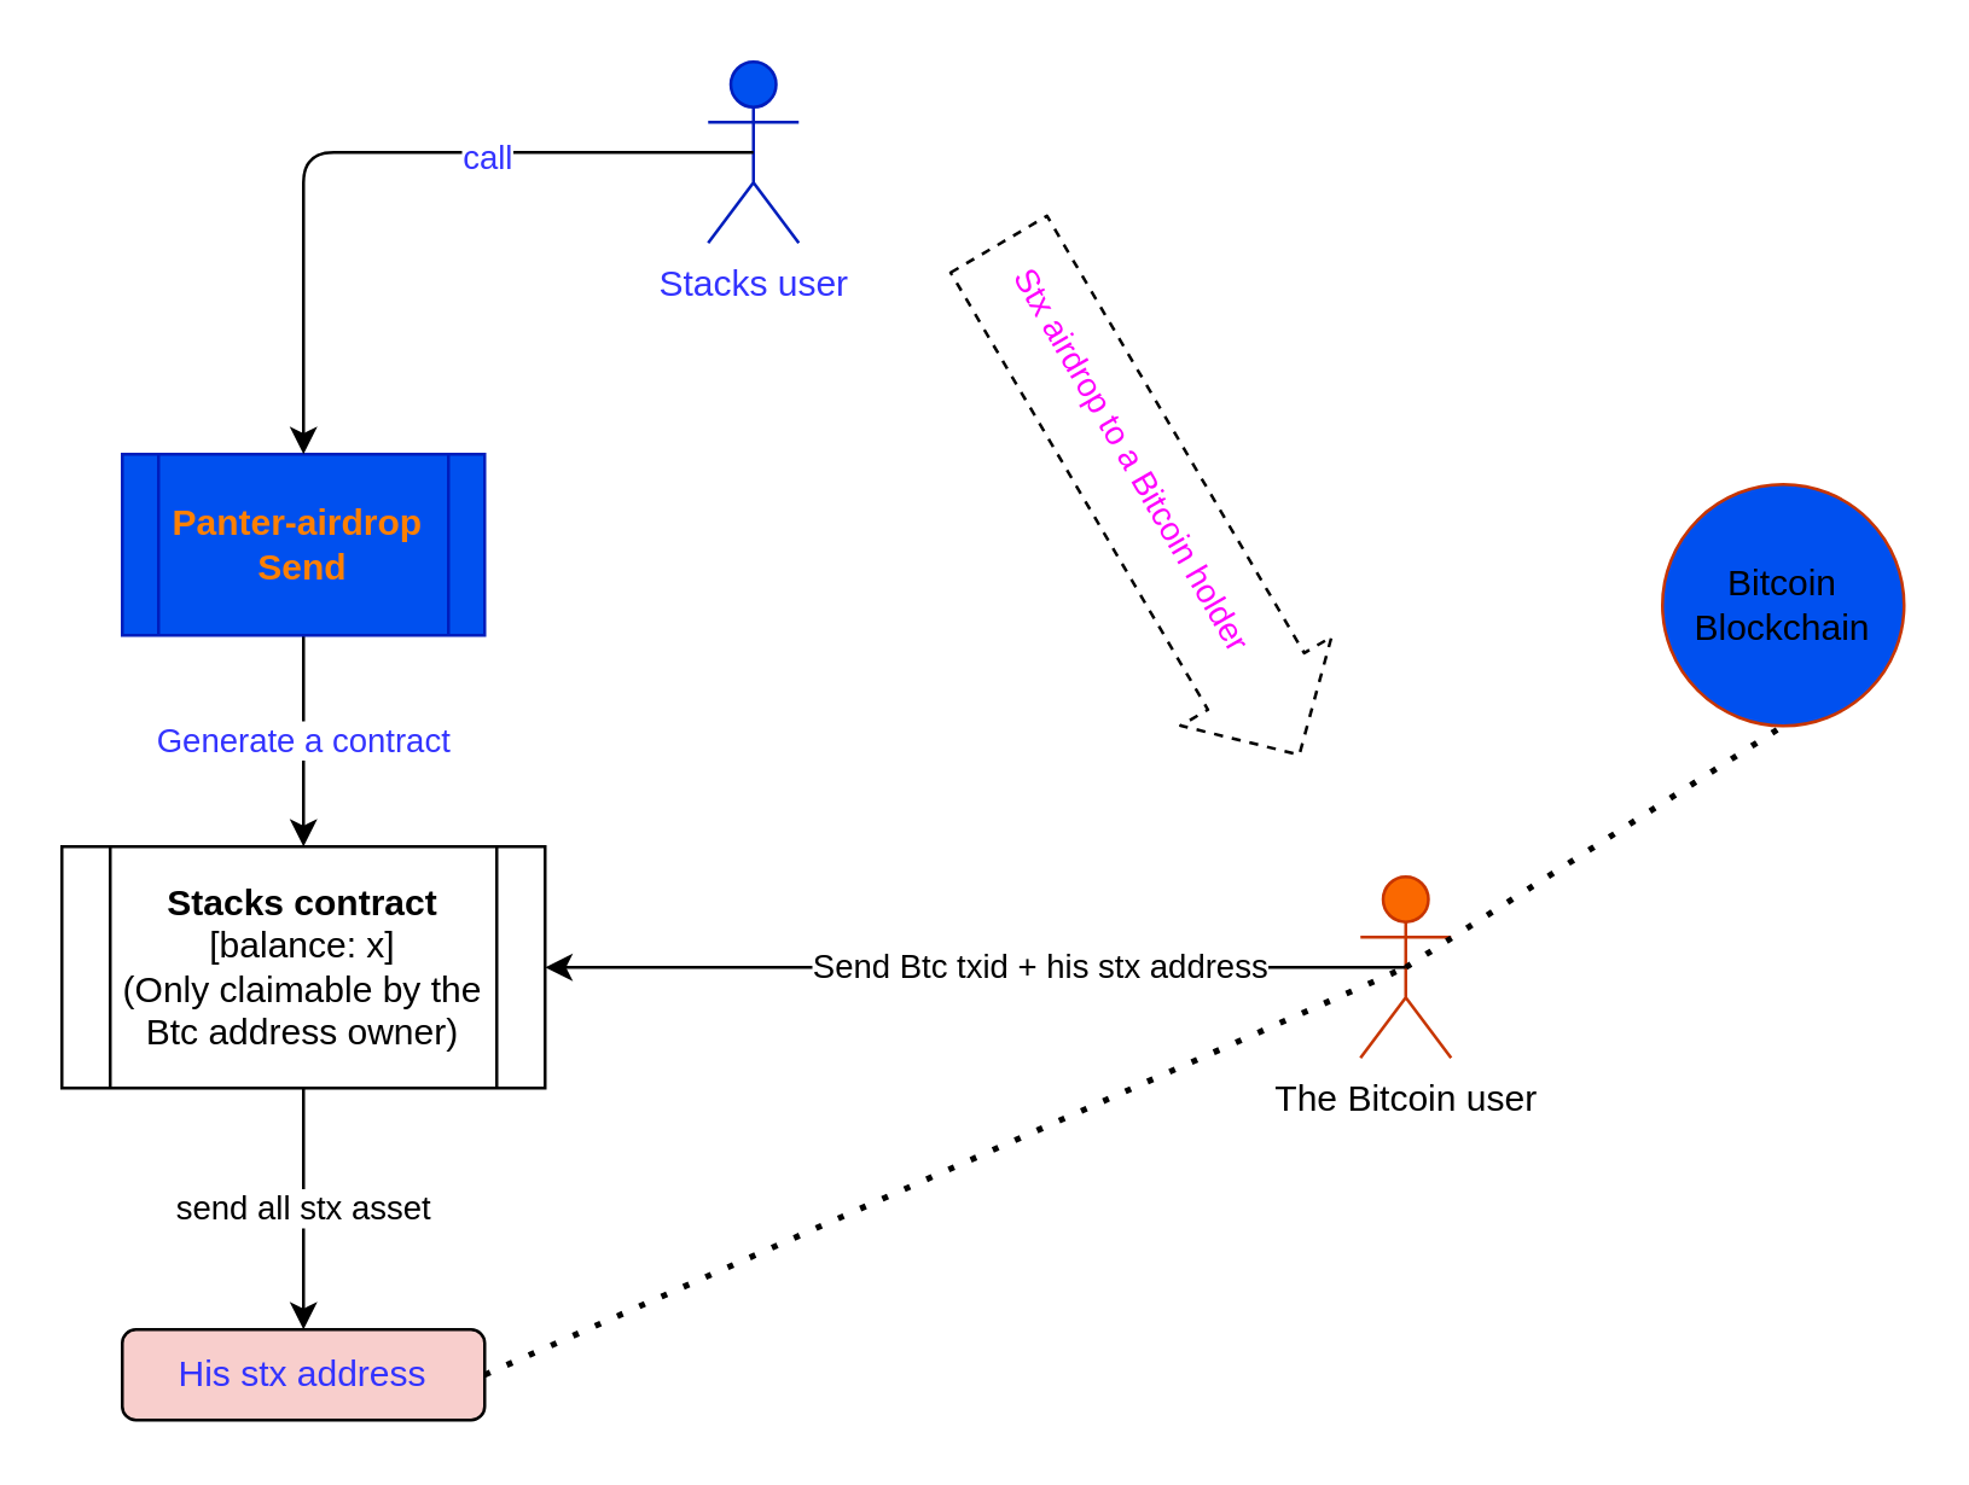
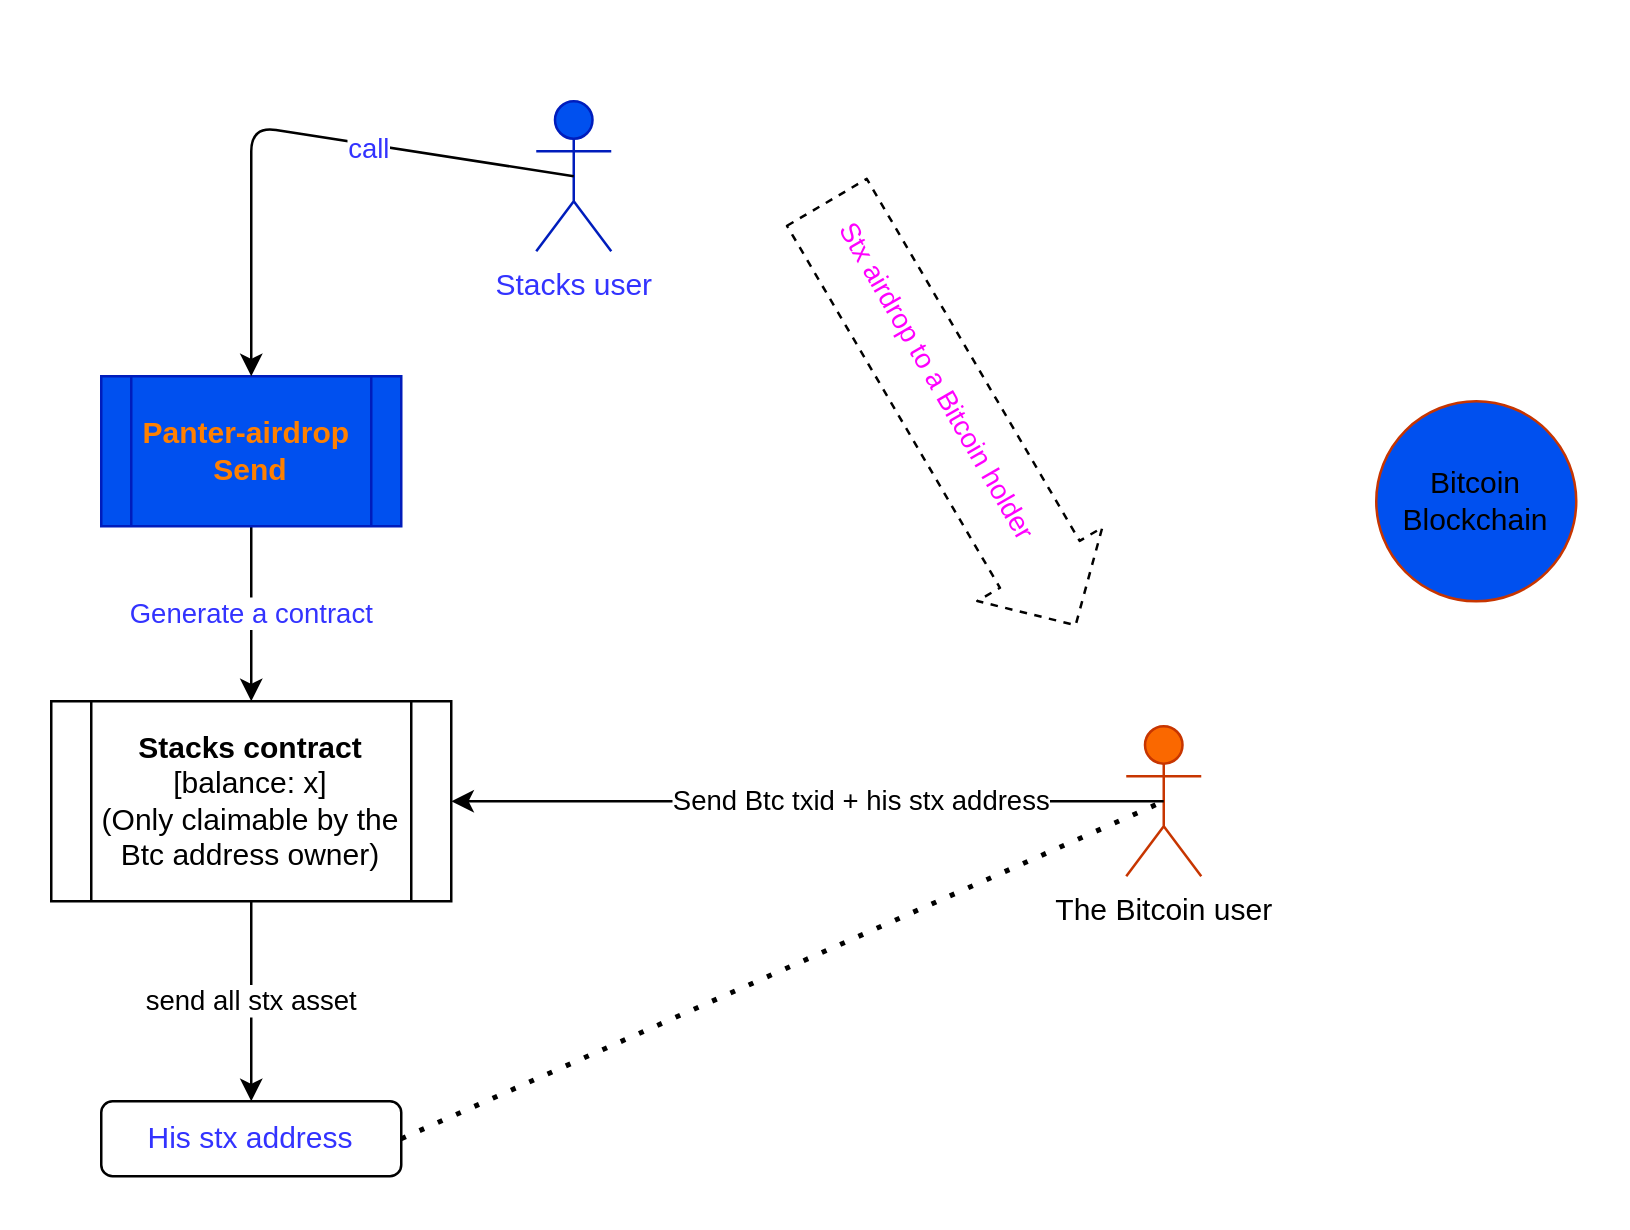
  <mxCell id="0" />
  <mxCell id="1" parent="0" />
  <mxCell id="2" value="Generate a contract" style="edgeStyle=orthogonalEdgeStyle;rounded=0;orthogonalLoop=1;jettySize=auto;html=1;fontColor=#3333FF;" edge="1" parent="1" source="3" target="7"><mxGeometry relative="1" as="geometry" /></mxCell>
  <mxCell id="3" value="&lt;b&gt;&lt;font color=&quot;#ff8000&quot;&gt;Panter-airdrop&amp;nbsp;&lt;br&gt;Send&lt;/font&gt;&lt;/b&gt;" style="shape=process;whiteSpace=wrap;html=1;backgroundOutline=1;fillColor=#0050ef;strokeColor=#001DBC;fontColor=#ffffff;" vertex="1" parent="1"><mxGeometry x="40" y="150" width="120" height="60" as="geometry" /></mxCell>
- <mxCell id="4" value="Stacks user" style="shape=umlActor;verticalLabelPosition=bottom;verticalAlign=top;html=1;outlineConnect=0;fillColor=#0050ef;strokeColor=#001DBC;fontColor=#3333FF;" vertex="1" parent="1"><mxGeometry x="234" y="20" width="30" height="60" as="geometry" /></mxCell>
+ <mxCell id="4" value="Stacks user" style="shape=umlActor;verticalLabelPosition=bottom;verticalAlign=top;html=1;outlineConnect=0;fillColor=#0050ef;strokeColor=#001DBC;fontColor=#3333FF;" vertex="1" parent="1"><mxGeometry x="214" y="40" width="30" height="60" as="geometry" /></mxCell>
  <mxCell id="5" value="" style="endArrow=classic;html=1;fontColor=#3333FF;exitX=0.5;exitY=0.5;exitDx=0;exitDy=0;exitPerimeter=0;entryX=0.5;entryY=0;entryDx=0;entryDy=0;" edge="1" parent="1" source="4" target="3"><mxGeometry width="50" height="50" relative="1" as="geometry"><mxPoint x="70" y="110" as="sourcePoint" /><mxPoint x="120" y="60" as="targetPoint" /><Array as="points"><mxPoint x="100" y="50" /></Array></mxGeometry></mxCell>
  <mxCell id="6" value="call" style="edgeLabel;html=1;align=center;verticalAlign=middle;resizable=0;points=[];fontColor=#3333FF;" vertex="1" connectable="0" parent="5"><mxGeometry x="-0.283" y="1" relative="1" as="geometry"><mxPoint as="offset" /></mxGeometry></mxCell>
  <mxCell id="7" value="&lt;font color=&quot;#000000&quot;&gt;&lt;b&gt;Stacks contract&lt;/b&gt; [balance: x]&lt;br&gt;(Only claimable by the Btc address owner)&lt;br&gt;&lt;/font&gt;" style="shape=process;whiteSpace=wrap;html=1;backgroundOutline=1;fontColor=#3333FF;" vertex="1" parent="1"><mxGeometry x="20" y="280" width="160" height="80" as="geometry" /></mxCell>
  <mxCell id="8" value="The Bitcoin user" style="shape=umlActor;verticalLabelPosition=bottom;verticalAlign=top;html=1;outlineConnect=0;fontColor=#000000;fillColor=#fa6800;strokeColor=#C73500;" vertex="1" parent="1"><mxGeometry x="450" y="290" width="30" height="60" as="geometry" /></mxCell>
  <mxCell id="9" value="" style="endArrow=classic;html=1;fontColor=#3333FF;exitX=0.5;exitY=0.5;exitDx=0;exitDy=0;exitPerimeter=0;entryX=1;entryY=0.5;entryDx=0;entryDy=0;" edge="1" parent="1" source="8" target="7"><mxGeometry width="50" height="50" relative="1" as="geometry"><mxPoint x="250" y="350" as="sourcePoint" /><mxPoint x="300" y="300" as="targetPoint" /></mxGeometry></mxCell>
  <mxCell id="10" value="&lt;font color=&quot;#000000&quot;&gt;Send Btc txid + his stx address&lt;/font&gt;" style="edgeLabel;html=1;align=center;verticalAlign=middle;resizable=0;points=[];fontColor=#3333FF;" vertex="1" connectable="0" parent="9"><mxGeometry x="-0.145" y="-1" relative="1" as="geometry"><mxPoint as="offset" /></mxGeometry></mxCell>
- <mxCell id="11" value="His stx address" style="rounded=1;whiteSpace=wrap;html=1;fontColor=#3333FF;fillColor=#f8cecc;" vertex="1" parent="1"><mxGeometry x="40" y="440" width="120" height="30" as="geometry" /></mxCell>
+ <mxCell id="11" value="His stx address" style="rounded=1;whiteSpace=wrap;html=1;fontColor=#3333FF;" vertex="1" parent="1"><mxGeometry x="40" y="440" width="120" height="30" as="geometry" /></mxCell>
  <mxCell id="12" value="&lt;font color=&quot;#000000&quot;&gt;send all stx asset&lt;/font&gt;" style="endArrow=classic;html=1;fontColor=#3333FF;exitX=0.5;exitY=1;exitDx=0;exitDy=0;entryX=0.5;entryY=0;entryDx=0;entryDy=0;" edge="1" parent="1" source="7" target="11"><mxGeometry width="50" height="50" relative="1" as="geometry"><mxPoint x="-10" y="430" as="sourcePoint" /><mxPoint x="40" y="380" as="targetPoint" /></mxGeometry></mxCell>
  <mxCell id="13" value="" style="endArrow=none;dashed=1;html=1;dashPattern=1 3;strokeWidth=2;fontColor=#3333FF;exitX=1;exitY=0.5;exitDx=0;exitDy=0;entryX=0.5;entryY=0.5;entryDx=0;entryDy=0;entryPerimeter=0;" edge="1" parent="1" source="11" target="8"><mxGeometry width="50" height="50" relative="1" as="geometry"><mxPoint x="210" y="460" as="sourcePoint" /><mxPoint x="260" y="410" as="targetPoint" /></mxGeometry></mxCell>
  <mxCell id="14" value="Bitcoin Blockchain" style="ellipse;whiteSpace=wrap;html=1;aspect=fixed;fontColor=#000000;fillColor=#0050ef;strokeColor=#C73500;" vertex="1" parent="1"><mxGeometry x="550" y="160" width="80" height="80" as="geometry" /></mxCell>
- <mxCell id="15" value="" style="endArrow=none;dashed=1;html=1;dashPattern=1 3;strokeWidth=2;fontColor=#3333FF;exitX=0.5;exitY=0.5;exitDx=0;exitDy=0;exitPerimeter=0;entryX=0.5;entryY=1;entryDx=0;entryDy=0;" edge="1" parent="1" source="8" target="14"><mxGeometry width="50" height="50" relative="1" as="geometry"><mxPoint x="530" y="290" as="sourcePoint" /><mxPoint x="580" y="240" as="targetPoint" /></mxGeometry></mxCell>
  <mxCell id="16" value="" style="shape=flexArrow;endArrow=classic;html=1;fontColor=#3333FF;dashed=1;width=37;endSize=9.08;" edge="1" parent="1"><mxGeometry width="50" height="50" relative="1" as="geometry"><mxPoint x="330" y="80" as="sourcePoint" /><mxPoint x="430" y="250" as="targetPoint" /></mxGeometry></mxCell>
  <mxCell id="17" value="Stx airdrop to a Bitcoin holder" style="edgeLabel;html=1;align=center;verticalAlign=middle;resizable=0;points=[];fontColor=#FF00FF;rotation=60;" vertex="1" connectable="0" parent="16"><mxGeometry x="-0.149" y="3" relative="1" as="geometry"><mxPoint as="offset" /></mxGeometry></mxCell>
